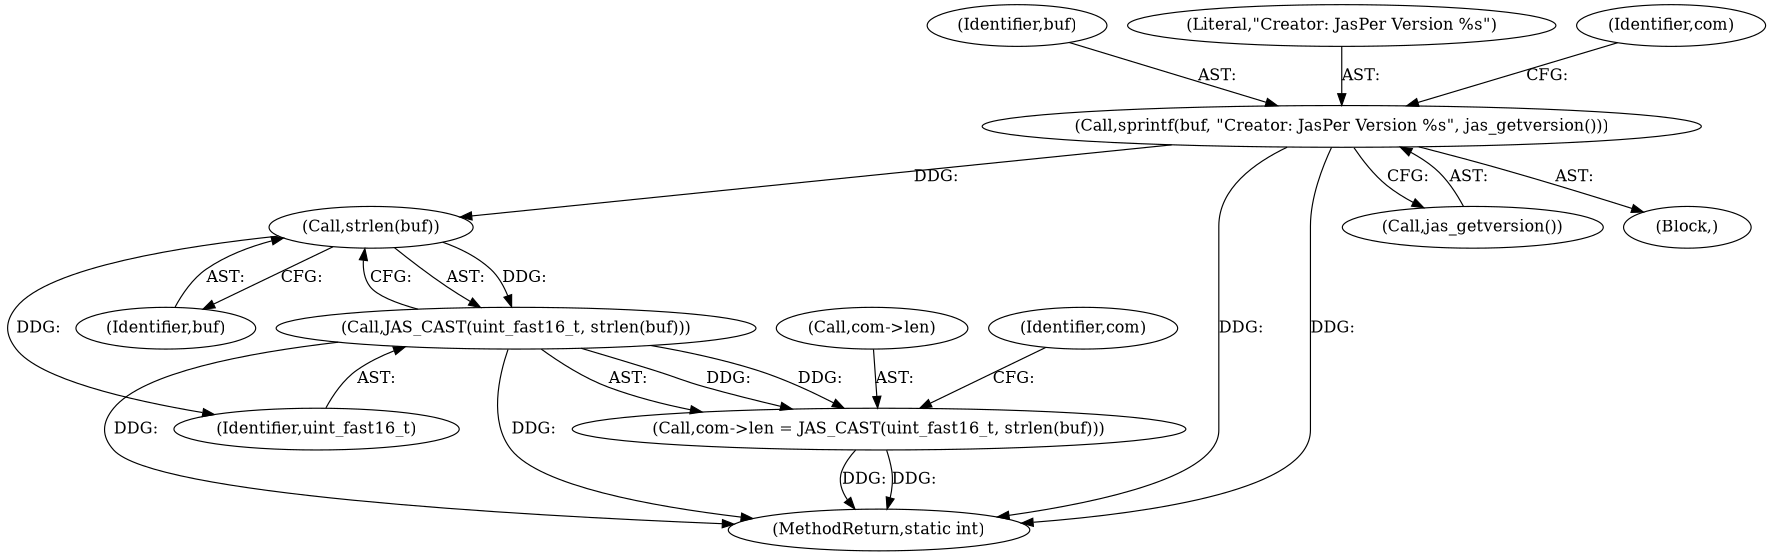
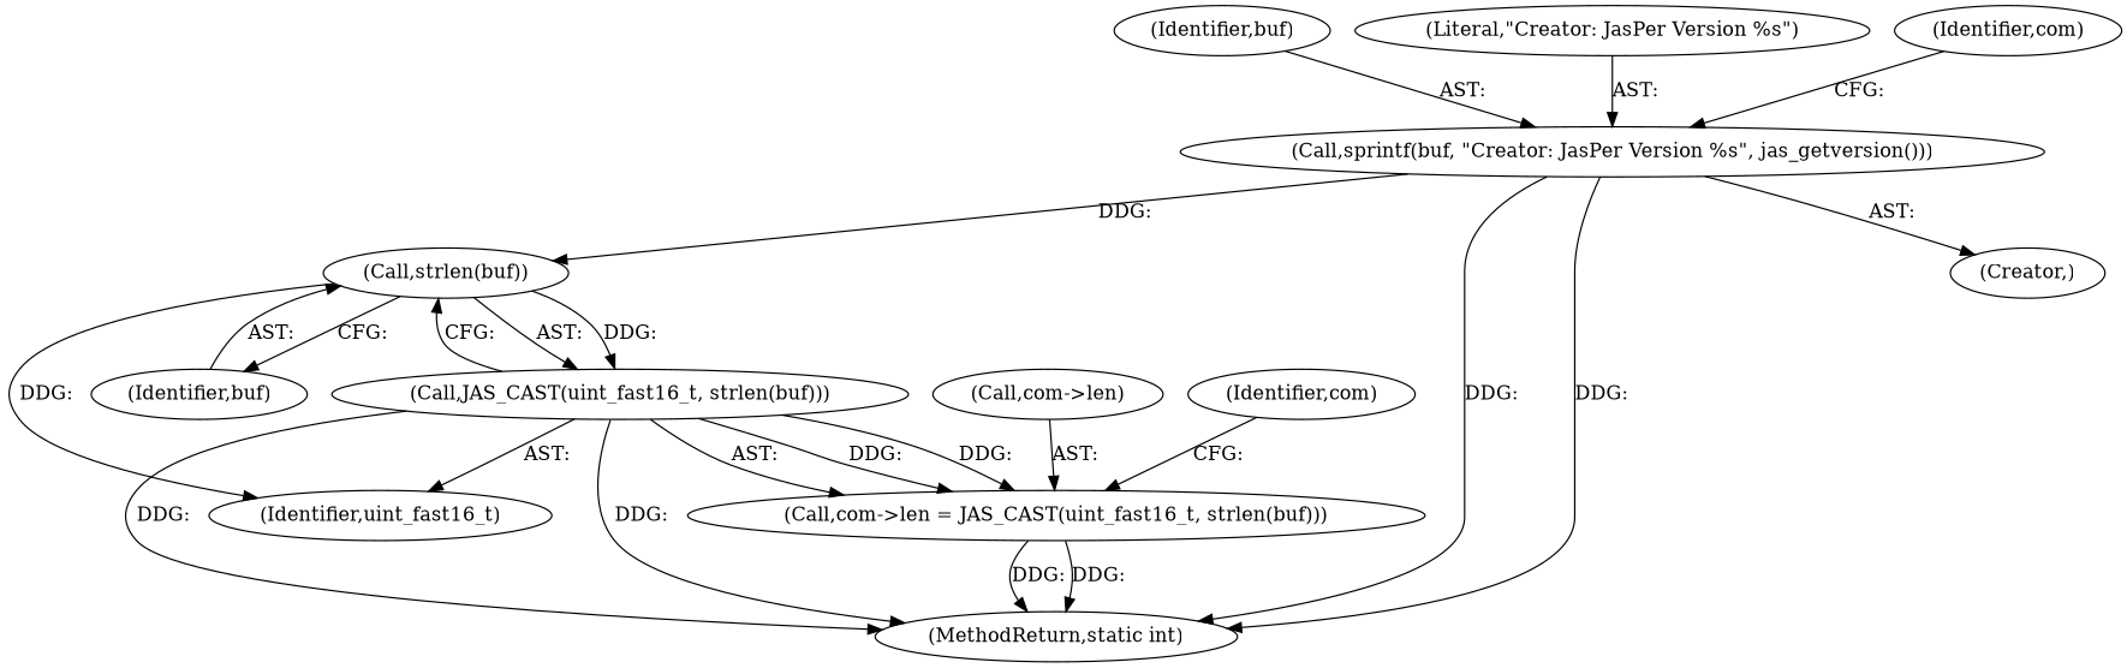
  digraph {
    fontname="DejaVu Serif"
    node [fontname="DejaVu Serif"]
    edge [fontname="DejaVu Serif"]
    n1 [label="(Call,strlen(buf))"]
    n2 [label="(Call,JAS_CAST(uint_fast16_t, strlen(buf)))"]
    n3 [label="(Identifier,buf)"]
    n4 [label="(Identifier,uint_fast16_t)"]
    n5 [label="(MethodReturn,static int)"]
    n6 [label="(Call,com->len = JAS_CAST(uint_fast16_t, strlen(buf)))"]
    n7 [label="(Call,sprintf(buf, \"Creator: JasPer Version %s\", jas_getversion()))"]
-   n8 [label="(Call,jas_getversion())"]
-   n9 [label="(Block,)"]
+   n9 [label="(Creator,)"]
    n10 [label="(Identifier,buf)"]
    n11 [label="(Literal,\"Creator: JasPer Version %s\")"]
    n12 [label="(Identifier,com)"]
    n13 [label="(Call,com->len)"]
    n14 [label="(Identifier,com)"]
    n1 -> n2 [label="AST: "]
    n1 -> n2 [label="DDG: "]
    n1 -> n3 [label="CFG: "]
    n1 -> n4 [label="DDG: "]
    n2 -> n1 [label="CFG: "]
    n2 -> n5 [label="DDG: "]
    n2 -> n5 [label="DDG: "]
    n2 -> n6 [label="AST: "]
    n2 -> n6 [label="DDG: "]
    n2 -> n6 [label="DDG: "]
    n3 -> n1 [label="AST: "]
-   n4 -> n2 [label="AST: "]
+   n2 -> n4 [label="AST: "]
    n6 -> n5 [label="DDG: "]
    n6 -> n5 [label="DDG: "]
    n7 -> n1 [label="DDG: "]
    n7 -> n5 [label="DDG: "]
    n7 -> n5 [label="DDG: "]
-   n7 -> n8 [label="CFG: "]
    n7 -> n9 [label="AST: "]
-   n8 -> n7 [label="AST: "]
    n10 -> n7 [label="AST: "]
    n11 -> n7 [label="AST: "]
    n12 -> n7 [label="CFG: "]
    n13 -> n6 [label="AST: "]
    n14 -> n6 [label="CFG: "]
  }
